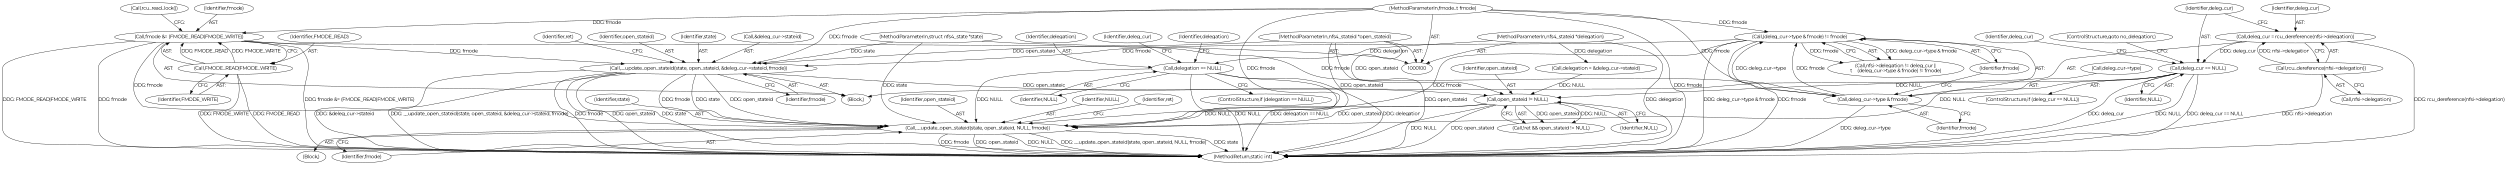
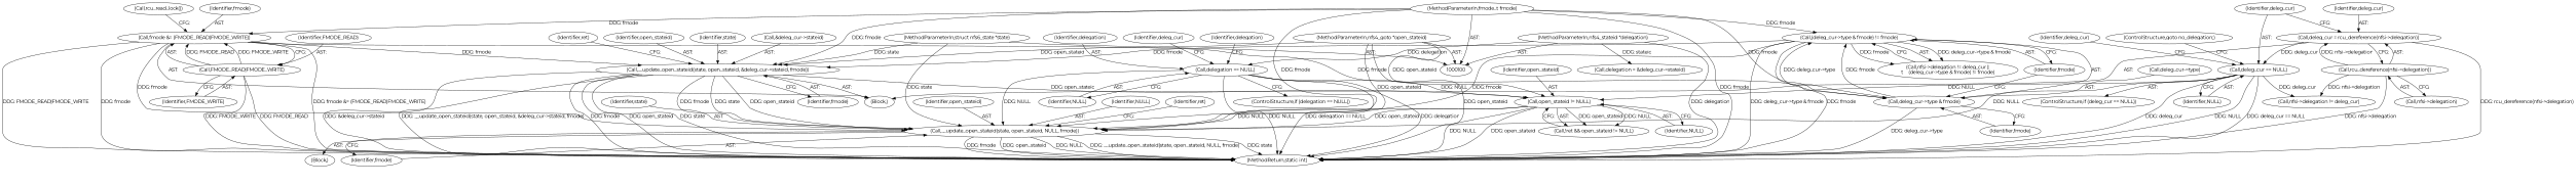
  digraph {
    fontname=Montserrat
    node [fontname=Montserrat]
    edge [fontname=Montserrat]
    n1 [label="(Call,__update_open_stateid(state, open_stateid, NULL, fmode))"]
    n2 [label="(MethodReturn,static int)"]
    n3 [label="(Block,)"]
    n4 [label="(Identifier,fmode)"]
    n5 [label="(Call,__update_open_stateid(state, open_stateid, &deleg_cur->stateid, fmode))"]
    n6 [label="(Call,open_stateid != NULL)"]
    n7 [label="(Block,)"]
    n8 [label="(Identifier,fmode)"]
    n9 [label="(Call,!ret && open_stateid != NULL)"]
    n10 [label="(Identifier,NULL)"]
-   n11 [label="(MethodParameterIn,struct nfs4_state *state)"]
+   n11 [label="(MethodParameterIn,struct nfs6_state *state)"]
    1000100
-   n13 [label="(MethodParameterIn,nfs4_stateid *open_stateid)"]
+   n13 [label="(MethodParameterIn,nfs4_goto *open_stateid)"]
    n14 [label="(Call,(deleg_cur->type & fmode) != fmode)"]
    n15 [label="(Identifier,fmode)"]
    n16 [label="(Call,nfsi->delegation != deleg_cur ||\n\t    (deleg_cur->type & fmode) != fmode)"]
    n17 [label="(Call,deleg_cur->type & fmode)"]
    n18 [label="(Identifier,fmode)"]
    n19 [label="(Call,fmode &= (FMODE_READ|FMODE_WRITE))"]
    n20 [label="(Call,FMODE_READ|FMODE_WRITE)"]
    n21 [label="(Identifier,FMODE_WRITE)"]
    n22 [label="(MethodParameterIn,fmode_t fmode)"]
    n23 [label="(Call,delegation == NULL)"]
    n24 [label="(ControlStructure,if (delegation == NULL))"]
    n25 [label="(Identifier,NULL)"]
    n26 [label="(MethodParameterIn,nfs4_stateid *delegation)"]
    n27 [label="(Call,delegation = &deleg_cur->stateid)"]
    n28 [label="(Call,deleg_cur == NULL)"]
    n29 [label="(Identifier,NULL)"]
+   n30 [label="(Call,nfsi->delegation != deleg_cur)"]
    n31 [label="(ControlStructure,if (deleg_cur == NULL))"]
    n32 [label="(Call,deleg_cur = rcu_dereference(nfsi->delegation))"]
    n33 [label="(Call,rcu_dereference(nfsi->delegation))"]
    n34 [label="(Call,nfsi->delegation)"]
    n35 [label="(Identifier,open_stateid)"]
    n36 [label="(Identifier,deleg_cur)"]
    n37 [label="(Identifier,delegation)"]
    n38 [label="(Identifier,deleg_cur)"]
    n39 [label="(Identifier,ret)"]
    n40 [label="(Identifier,delegation)"]
    n41 [label="(Identifier,fmode)"]
    n42 [label="(ControlStructure,goto no_delegation;)"]
    n43 [label="(Identifier,NULL)"]
    n44 [label="(Call,rcu_read_lock())"]
    n45 [label="(Identifier,open_stateid)"]
    n46 [label="(Identifier,deleg_cur)"]
    n47 [label="(Identifier,FMODE_READ)"]
    n48 [label="(Identifier,open_stateid)"]
    n49 [label="(Identifier,ret)"]
    n50 [label="(Identifier,state)"]
    n51 [label="(Call,&deleg_cur->stateid)"]
    n52 [label="(Identifier,state)"]
    n53 [label="(Identifier,deleg_cur)"]
    n54 [label="(Call,deleg_cur->type)"]
    n1 -> n2 [label="DDG: NULL"]
    n1 -> n2 [label="DDG: __update_open_stateid(state, open_stateid, NULL, fmode)"]
    n1 -> n2 [label="DDG: state"]
    n1 -> n2 [label="DDG: fmode"]
    n1 -> n2 [label="DDG: open_stateid"]
    n1 -> n3 [label="AST: "]
    n1 -> n4 [label="CFG: "]
    n4 -> n1 [label="AST: "]
    n5 -> n1 [label="DDG: state"]
    n5 -> n1 [label="DDG: open_stateid"]
    n5 -> n1 [label="DDG: fmode"]
    n5 -> n2 [label="DDG: &deleg_cur->stateid"]
    n5 -> n2 [label="DDG: __update_open_stateid(state, open_stateid, &deleg_cur->stateid, fmode)"]
    n5 -> n2 [label="DDG: fmode"]
    n5 -> n2 [label="DDG: open_stateid"]
    n5 -> n2 [label="DDG: state"]
    n5 -> n6 [label="DDG: open_stateid"]
    n5 -> n7 [label="AST: "]
    n5 -> n8 [label="CFG: "]
    n6 -> n1 [label="DDG: open_stateid"]
    n6 -> n1 [label="DDG: NULL"]
    n6 -> n2 [label="DDG: open_stateid"]
    n6 -> n2 [label="DDG: NULL"]
    n6 -> n9 [label="AST: "]
    n6 -> n9 [label="DDG: open_stateid"]
    n6 -> n9 [label="DDG: NULL"]
    n6 -> n10 [label="CFG: "]
    n8 -> n5 [label="AST: "]
    n9 -> n6 [label="CFG: "]
    n10 -> n6 [label="AST: "]
    n11 -> n1 [label="DDG: state"]
    n11 -> n5 [label="DDG: state"]
    n11 -> 1000100 [label="AST: "]
    n13 -> n1 [label="DDG: open_stateid"]
    n13 -> n2 [label="DDG: open_stateid"]
    n13 -> n5 [label="DDG: open_stateid"]
    n13 -> n6 [label="DDG: open_stateid"]
    n13 -> 1000100 [label="AST: "]
    n14 -> n1 [label="DDG: fmode"]
    n14 -> n2 [label="DDG: deleg_cur->type & fmode"]
    n14 -> n2 [label="DDG: fmode"]
    n14 -> n5 [label="DDG: fmode"]
    n14 -> n15 [label="CFG: "]
    n14 -> n16 [label="AST: "]
    n14 -> n16 [label="DDG: deleg_cur->type & fmode"]
    n14 -> n16 [label="DDG: fmode"]
    n15 -> n14 [label="AST: "]
    n15 -> n17 [label="CFG: "]
    n16 -> n14 [label="CFG: "]
    n17 -> n2 [label="DDG: deleg_cur->type"]
    n17 -> n14 [label="AST: "]
    n17 -> n14 [label="DDG: deleg_cur->type"]
    n17 -> n14 [label="DDG: fmode"]
    n17 -> n18 [label="CFG: "]
    n18 -> n17 [label="AST: "]
    n19 -> n1 [label="DDG: fmode"]
    n19 -> n2 [label="DDG: fmode &= (FMODE_READ|FMODE_WRITE)"]
    n19 -> n2 [label="DDG: FMODE_READ|FMODE_WRITE"]
    n19 -> n2 [label="DDG: fmode"]
    n19 -> n5 [label="DDG: fmode"]
    n19 -> n7 [label="AST: "]
    n19 -> n17 [label="DDG: fmode"]
    n19 -> n20 [label="CFG: "]
    n20 -> n2 [label="DDG: FMODE_READ"]
    n20 -> n2 [label="DDG: FMODE_WRITE"]
    n20 -> n19 [label="AST: "]
    n20 -> n19 [label="DDG: FMODE_READ"]
    n20 -> n19 [label="DDG: FMODE_WRITE"]
    n20 -> n21 [label="CFG: "]
    n21 -> n20 [label="AST: "]
    n22 -> n1 [label="DDG: fmode"]
    n22 -> n2 [label="DDG: fmode"]
    n22 -> n5 [label="DDG: fmode"]
    n22 -> 1000100 [label="AST: "]
    n22 -> n14 [label="DDG: fmode"]
    n22 -> n17 [label="DDG: fmode"]
    n22 -> n19 [label="DDG: fmode"]
    n23 -> n1 [label="DDG: NULL"]
    n23 -> n2 [label="DDG: delegation == NULL"]
    n23 -> n2 [label="DDG: delegation"]
    n23 -> n2 [label="DDG: NULL"]
-   n27 -> n6 [label="DDG: NULL"]
+   n23 -> n6 [label="DDG: NULL"]
    n23 -> n24 [label="CFG: "]
    n23 -> n25 [label="CFG: "]
    n25 -> n23 [label="AST: "]
    n26 -> n2 [label="DDG: delegation"]
    n26 -> 1000100 [label="AST: "]
    n26 -> n23 [label="DDG: delegation"]
-   n26 -> n27 [label="DDG: delegation"]
+   n26 -> n27 [label="DDG: stateid"]
    n28 -> n1 [label="DDG: NULL"]
    n28 -> n2 [label="DDG: deleg_cur"]
    n28 -> n2 [label="DDG: NULL"]
    n28 -> n2 [label="DDG: deleg_cur == NULL"]
    n28 -> n6 [label="DDG: NULL"]
    n28 -> n29 [label="CFG: "]
+   n28 -> n30 [label="DDG: deleg_cur"]
    n28 -> n31 [label="AST: "]
    n29 -> n28 [label="AST: "]
    n32 -> n2 [label="DDG: rcu_dereference(nfsi->delegation)"]
    n32 -> n7 [label="AST: "]
    n32 -> n28 [label="DDG: deleg_cur"]
    n32 -> n33 [label="CFG: "]
    n33 -> n2 [label="DDG: nfsi->delegation"]
+   n33 -> n30 [label="DDG: nfsi->delegation"]
    n33 -> n32 [label="AST: "]
    n33 -> n32 [label="DDG: nfsi->delegation"]
    n33 -> n34 [label="CFG: "]
    n34 -> n33 [label="AST: "]
    n35 -> n1 [label="AST: "]
    n36 -> n32 [label="AST: "]
    n37 -> n23 [label="AST: "]
    n38 -> n23 [label="CFG: "]
    n39 -> n5 [label="CFG: "]
    n40 -> n23 [label="CFG: "]
    n41 -> n19 [label="AST: "]
    n42 -> n28 [label="CFG: "]
    n43 -> n1 [label="AST: "]
    n44 -> n19 [label="CFG: "]
    n45 -> n6 [label="AST: "]
    n46 -> n28 [label="AST: "]
    n46 -> n32 [label="CFG: "]
    n47 -> n20 [label="AST: "]
    n48 -> n5 [label="AST: "]
    n49 -> n1 [label="CFG: "]
    n50 -> n5 [label="AST: "]
    n51 -> n5 [label="AST: "]
    n52 -> n1 [label="AST: "]
    n53 -> n28 [label="CFG: "]
    n54 -> n17 [label="AST: "]
  }
